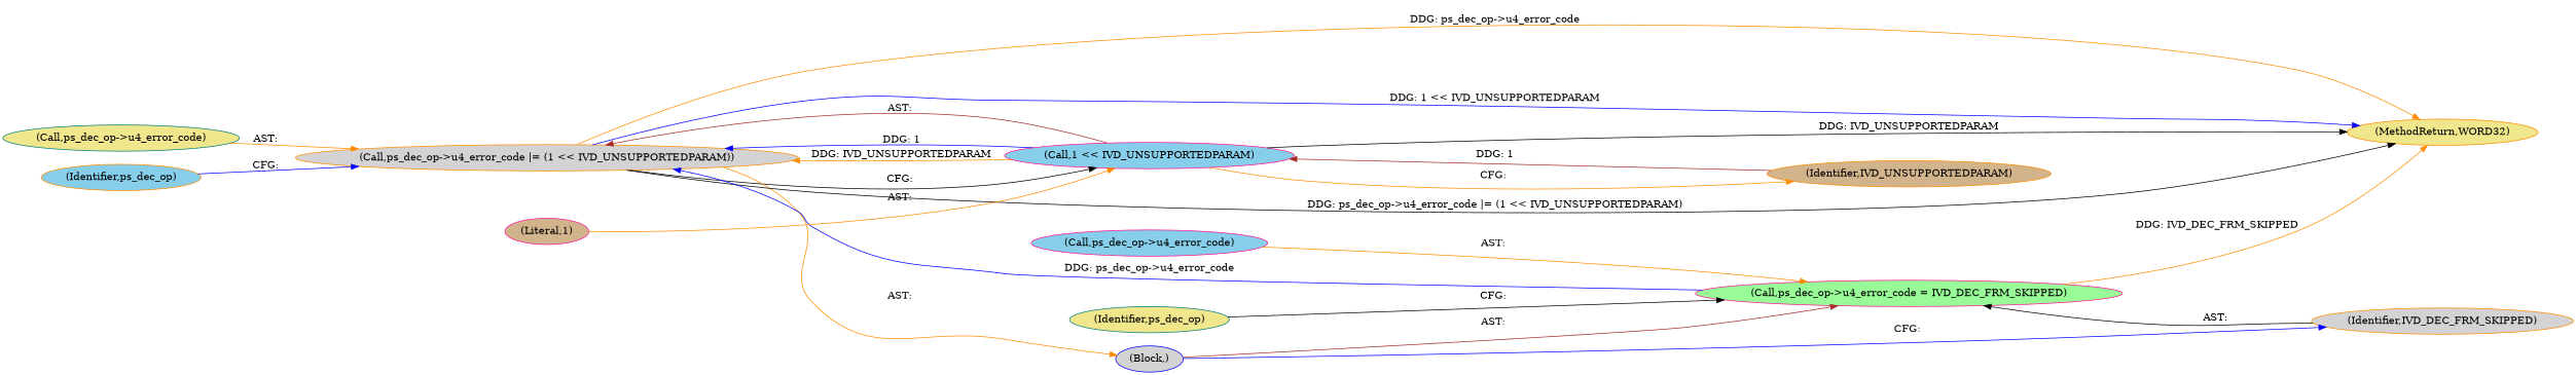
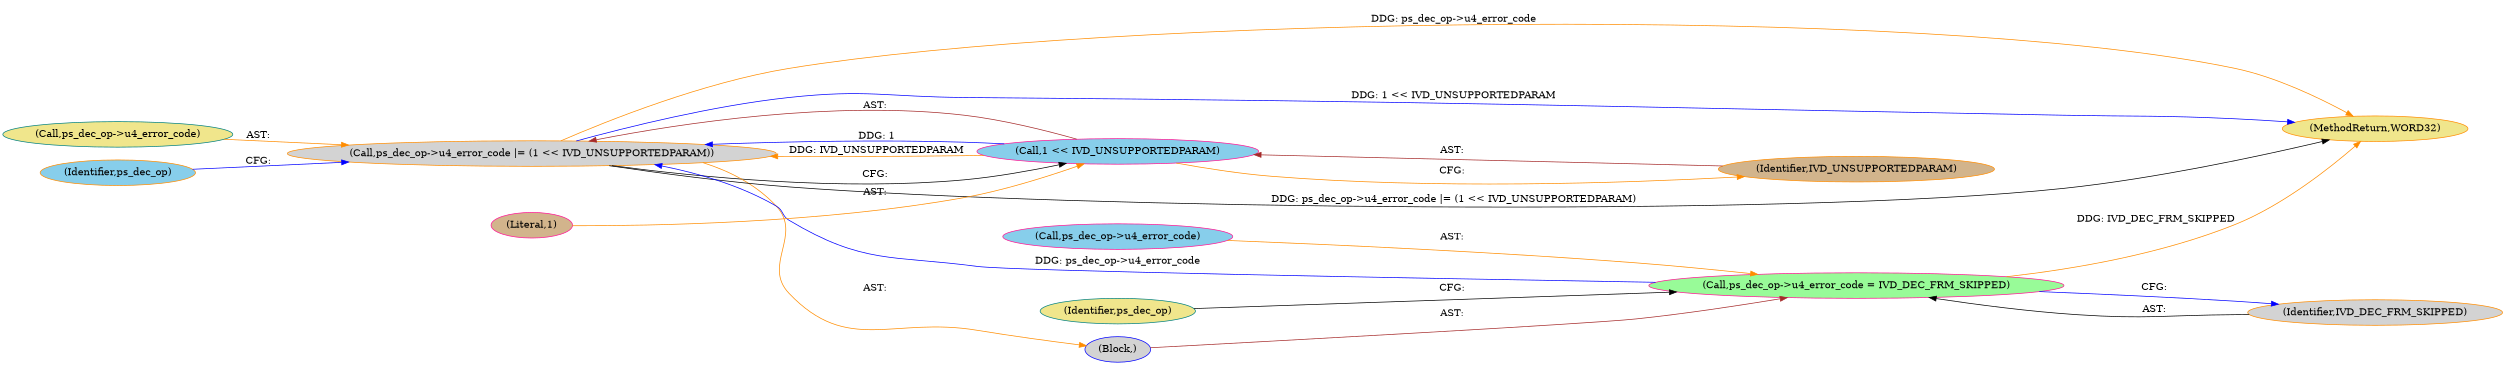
  digraph {
    rankdir=LR
    node [color=darkorange fillcolor=lightgrey style=filled]
    edge [color=darkorange]
    n1 [label="(Call,ps_dec_op->u4_error_code |= (1 << IVD_UNSUPPORTEDPARAM))"]
    n2 [color=deeppink fillcolor=skyblue label="(Call,1 << IVD_UNSUPPORTEDPARAM)"]
    n3 [color=blue label="(Block,)"]
    n4 [fillcolor=khaki label="(MethodReturn,WORD32)"]
    n5 [fillcolor=tan label="(Identifier,IVD_UNSUPPORTEDPARAM)"]
    n6 [color=deeppink fillcolor=palegreen label="(Call,ps_dec_op->u4_error_code = IVD_DEC_FRM_SKIPPED)"]
    n7 [label="(Identifier,IVD_DEC_FRM_SKIPPED)"]
    n8 [color=deeppink fillcolor=skyblue label="(Call,ps_dec_op->u4_error_code)"]
    n9 [color=teal fillcolor=khaki label="(Identifier,ps_dec_op)"]
    n10 [color=teal fillcolor=khaki label="(Call,ps_dec_op->u4_error_code)"]
    n11 [color=deeppink fillcolor=tan label="(Literal,1)"]
    n12 [fillcolor=skyblue label="(Identifier,ps_dec_op)"]
    n1 -> n2 [color=black label="CFG: "]
    n1 -> n3 [label="AST: "]
    n1 -> n4 [label="DDG: ps_dec_op->u4_error_code"]
    n1 -> n4 [color=blue label="DDG: 1 << IVD_UNSUPPORTEDPARAM"]
    n1 -> n4 [color=black label="DDG: ps_dec_op->u4_error_code |= (1 << IVD_UNSUPPORTEDPARAM)"]
    n2 -> n1 [color=brown label="AST: "]
    n2 -> n1 [color=blue label="DDG: 1"]
    n2 -> n1 [label="DDG: IVD_UNSUPPORTEDPARAM"]
-   n2 -> n4 [color=black label="DDG: IVD_UNSUPPORTEDPARAM"]
    n2 -> n5 [label="CFG: "]
    n3 -> n6 [color=brown label="AST: "]
-   n5 -> n2 [color=brown label="DDG: 1"]
+   n5 -> n2 [color=brown label="AST: "]
    n6 -> n1 [color=blue label="DDG: ps_dec_op->u4_error_code"]
    n6 -> n4 [label="DDG: IVD_DEC_FRM_SKIPPED"]
-   n3 -> n7 [color=blue label="CFG: "]
+   n6 -> n7 [color=blue label="CFG: "]
    n7 -> n6 [color=black label="AST: "]
    n8 -> n6 [label="AST: "]
    n9 -> n6 [color=black label="CFG: "]
    n10 -> n1 [label="AST: "]
    n11 -> n2 [label="AST: "]
    n12 -> n1 [color=blue label="CFG: "]
  }
